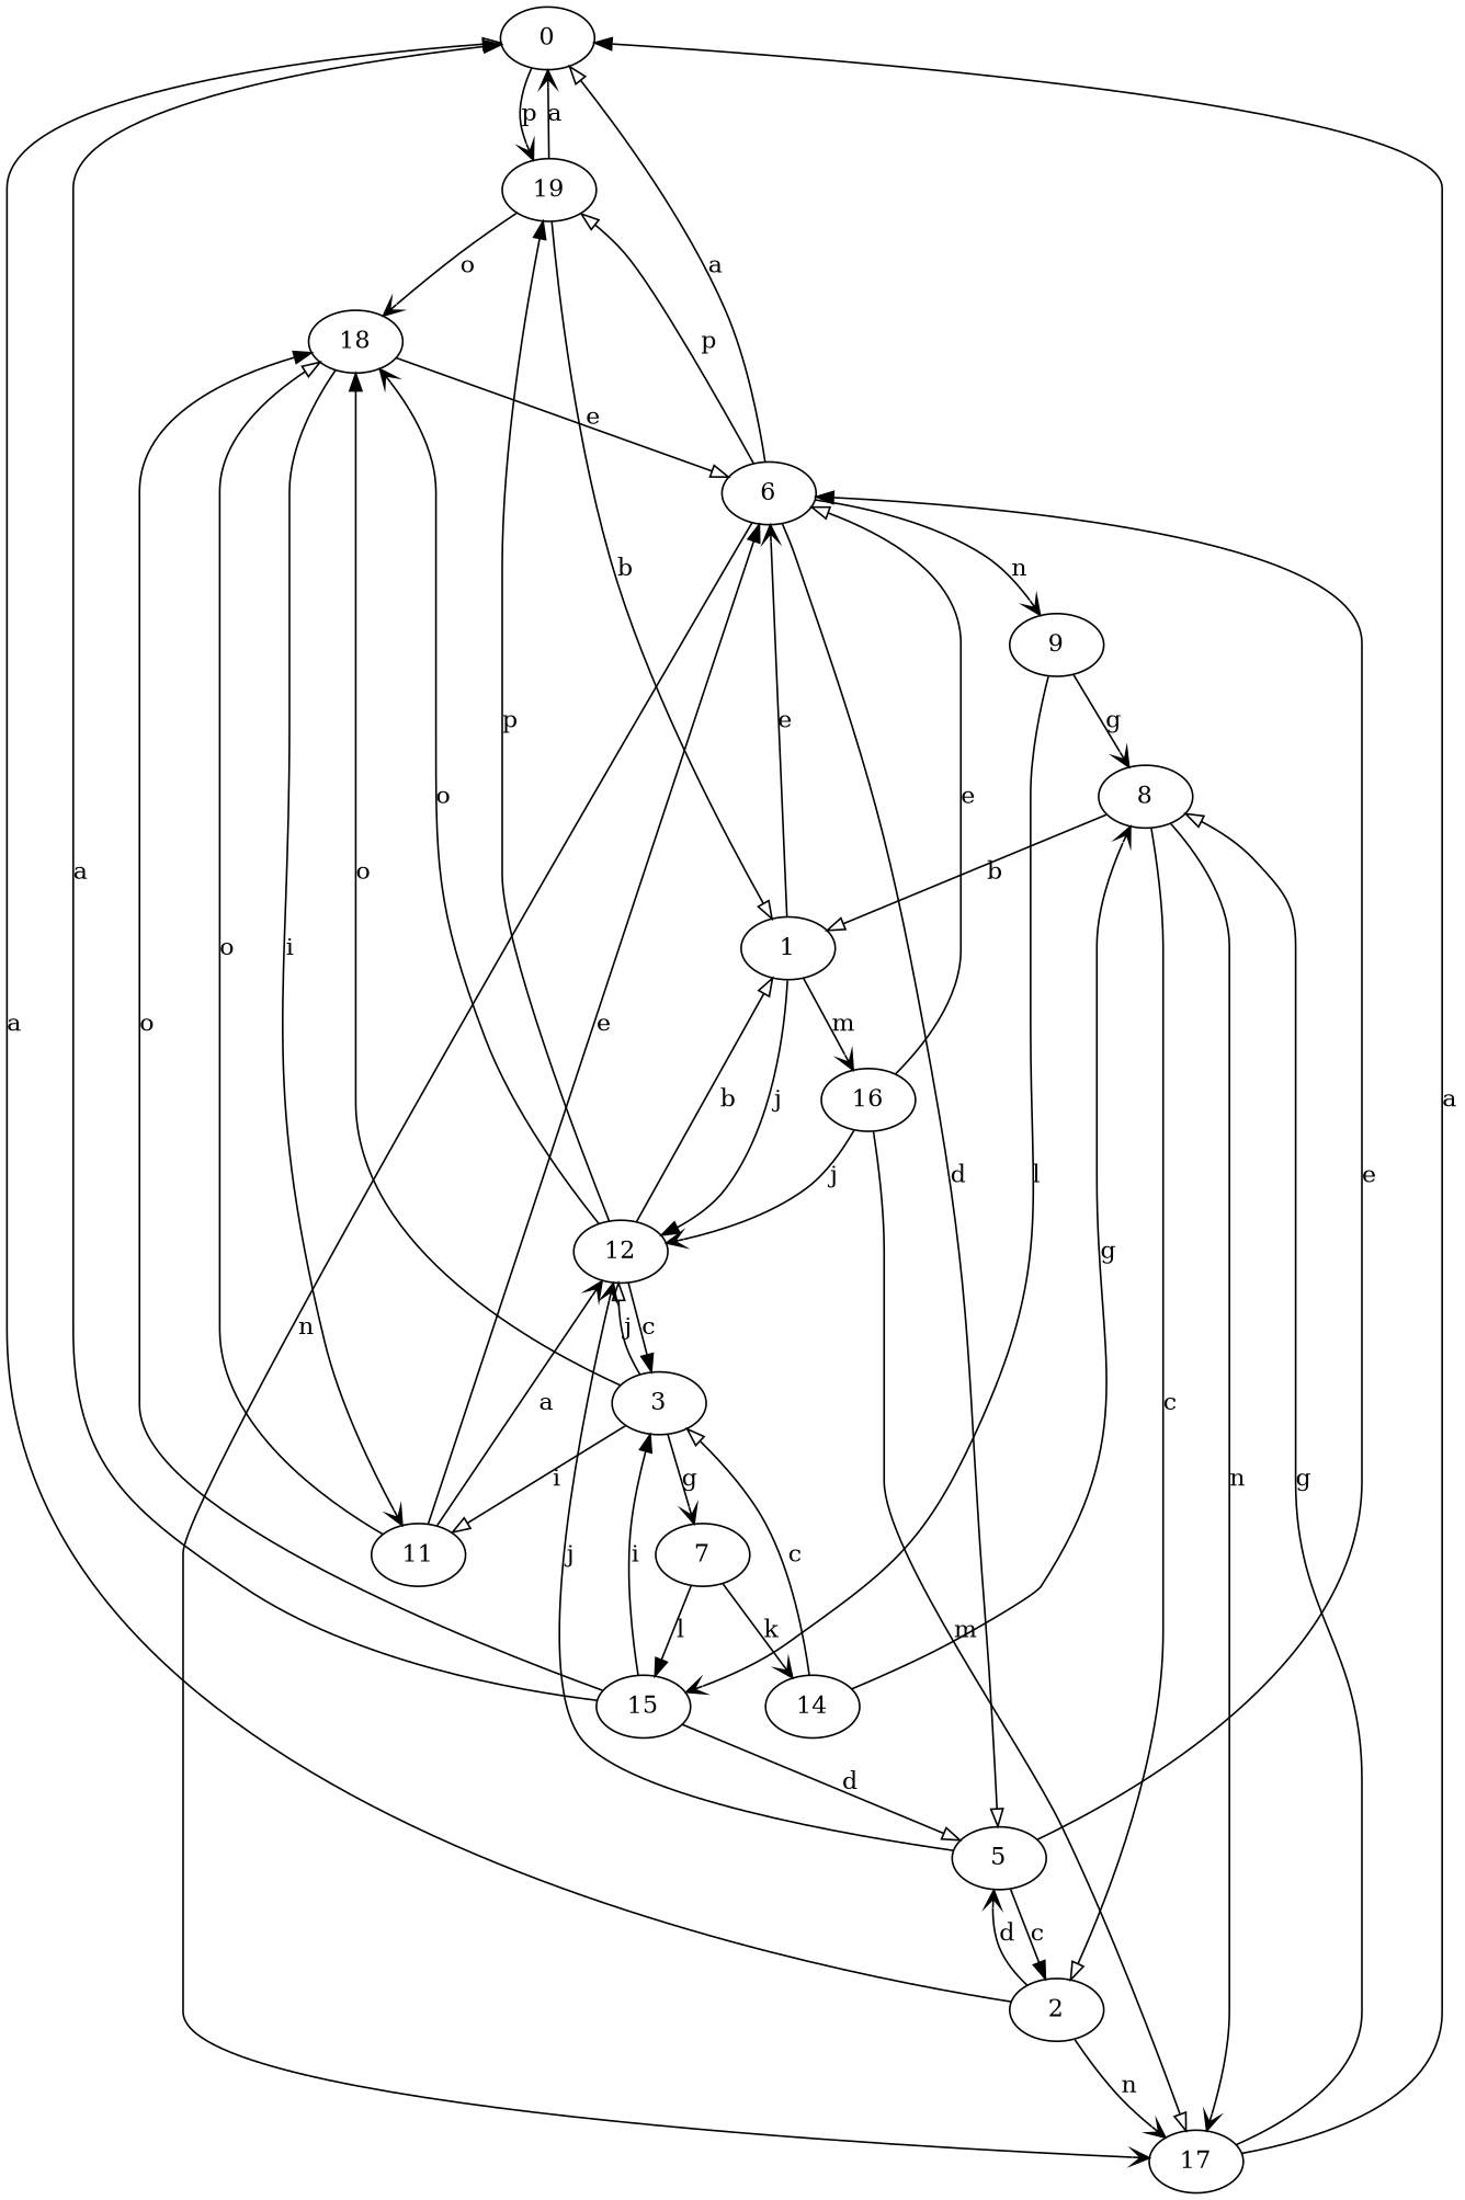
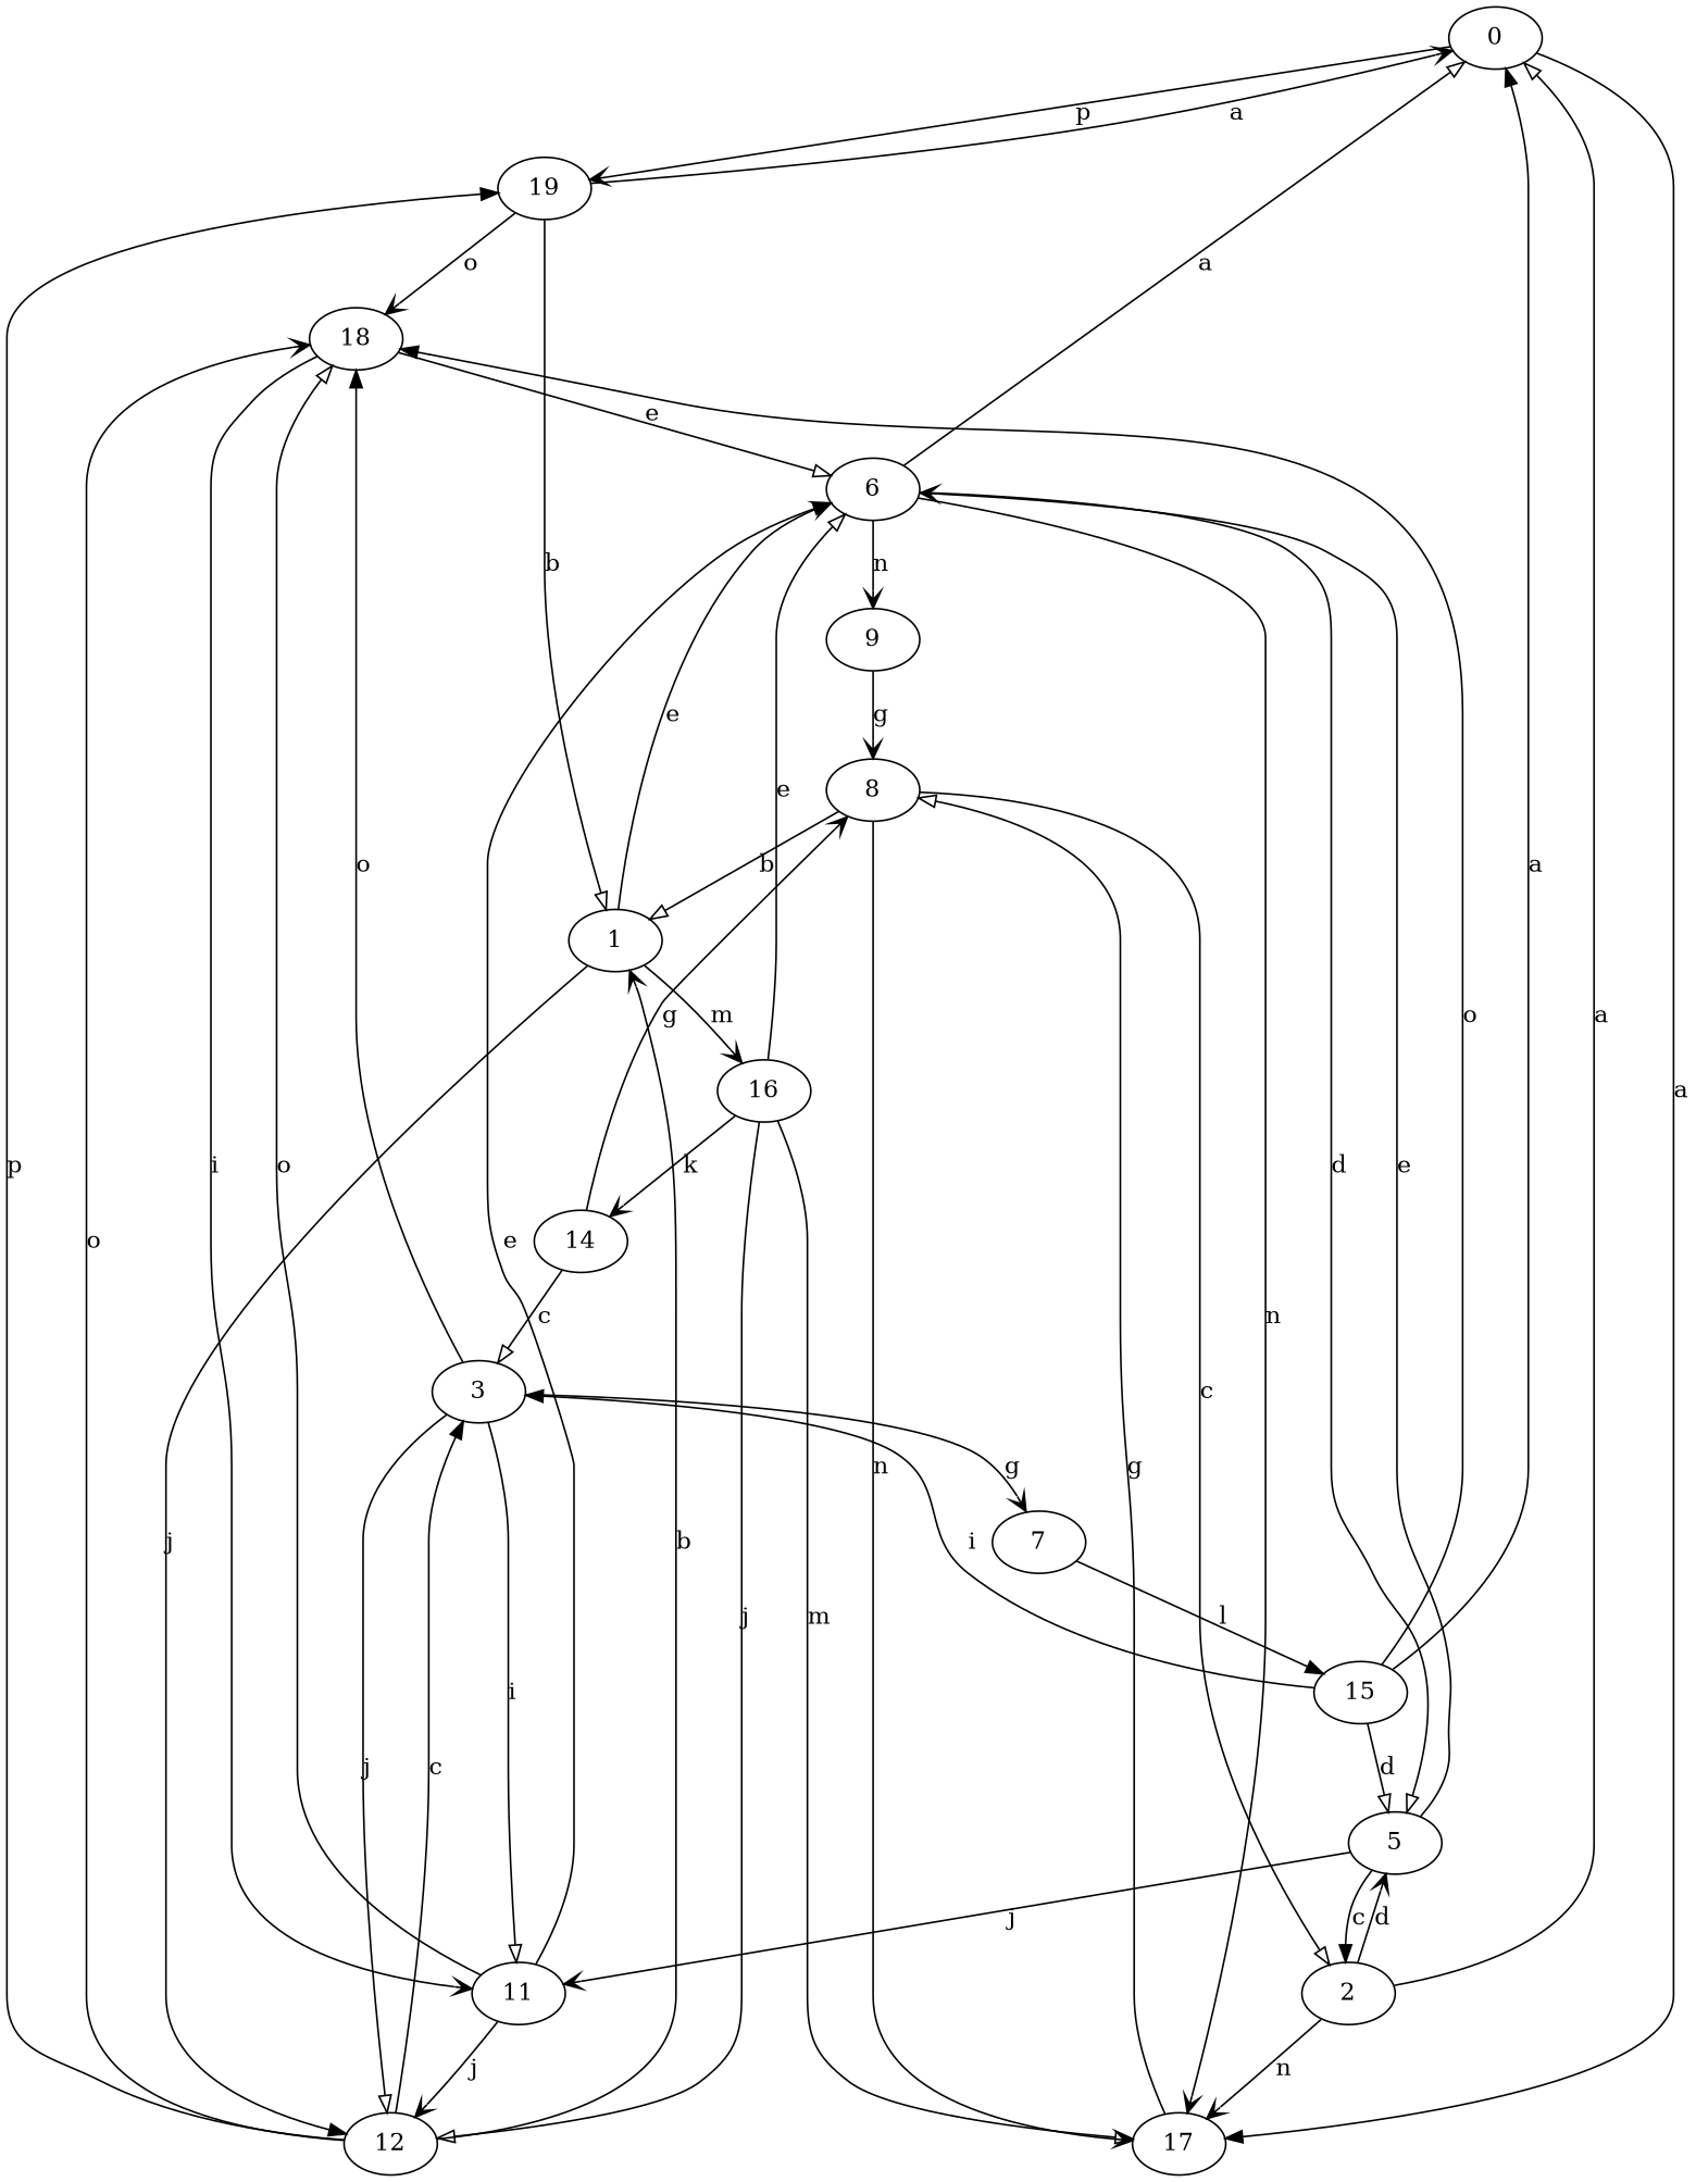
  strict digraph {
    edge [arrowhead=vee]
    0
    19
    1
    18
    6
    12
    16
    5
    17
    9
    3
    14
    2
    8
    7
    11
    15
    0 -> 19 [label=p]
    19 -> 0 [label=a]
    19 -> 1 [arrowhead=onormal label=b]
    19 -> 18 [label=o]
    1 -> 6 [label=e]
    1 -> 12 [arrowhead=normal label=j]
    1 -> 16 [label=m]
    18 -> 6 [arrowhead=onormal label=e]
    18 -> 11 [label=i]
    6 -> 0 [arrowhead=onormal label=a]
-   6 -> 19 [arrowhead=onormal label=p]
    6 -> 5 [arrowhead=onormal label=d]
    6 -> 17 [label=n]
    6 -> 9 [label=n]
    12 -> 19 [arrowhead=normal label=p]
-   12 -> 1 [arrowhead=onormal label=b]
+   12 -> 1 [label=b]
    12 -> 18 [label=o]
    12 -> 3 [arrowhead=normal label=c]
    16 -> 6 [arrowhead=onormal label=e]
-   16 -> 12 [label=j]
+   16 -> 12 [arrowhead=onormal label=j]
    16 -> 17 [arrowhead=onormal label=m]
-   7 -> 14 [label=k]
-   5 -> 6 [arrowhead=normal label=e]
-   5 -> 12 [label=j]
+   16 -> 14 [label=k]
+   5 -> 6 [label=e]
+   5 -> 11 [label=j]
    5 -> 2 [arrowhead=normal label=c]
-   17 -> 0 [arrowhead=normal label=a]
+   0 -> 17 [arrowhead=normal label=a]
    17 -> 8 [arrowhead=onormal label=g]
    9 -> 8 [label=g]
-   9 -> 15 [label=l]
    3 -> 18 [arrowhead=normal label=o]
    3 -> 12 [arrowhead=onormal label=j]
    3 -> 7 [label=g]
    3 -> 11 [arrowhead=onormal label=i]
    14 -> 3 [arrowhead=onormal label=c]
    14 -> 8 [label=g]
    2 -> 0 [arrowhead=onormal label=a]
    2 -> 5 [label=d]
    2 -> 17 [label=n]
    8 -> 1 [arrowhead=onormal label=b]
    8 -> 17 [label=n]
    8 -> 2 [arrowhead=onormal label=c]
    7 -> 15 [arrowhead=normal label=l]
    11 -> 18 [arrowhead=onormal label=o]
    11 -> 6 [arrowhead=normal label=e]
-   11 -> 12 [label=a]
+   11 -> 12 [label=j]
    15 -> 0 [arrowhead=normal label=a]
    15 -> 18 [arrowhead=normal label=o]
    15 -> 5 [arrowhead=onormal label=d]
    15 -> 3 [arrowhead=normal label=i]
  }
